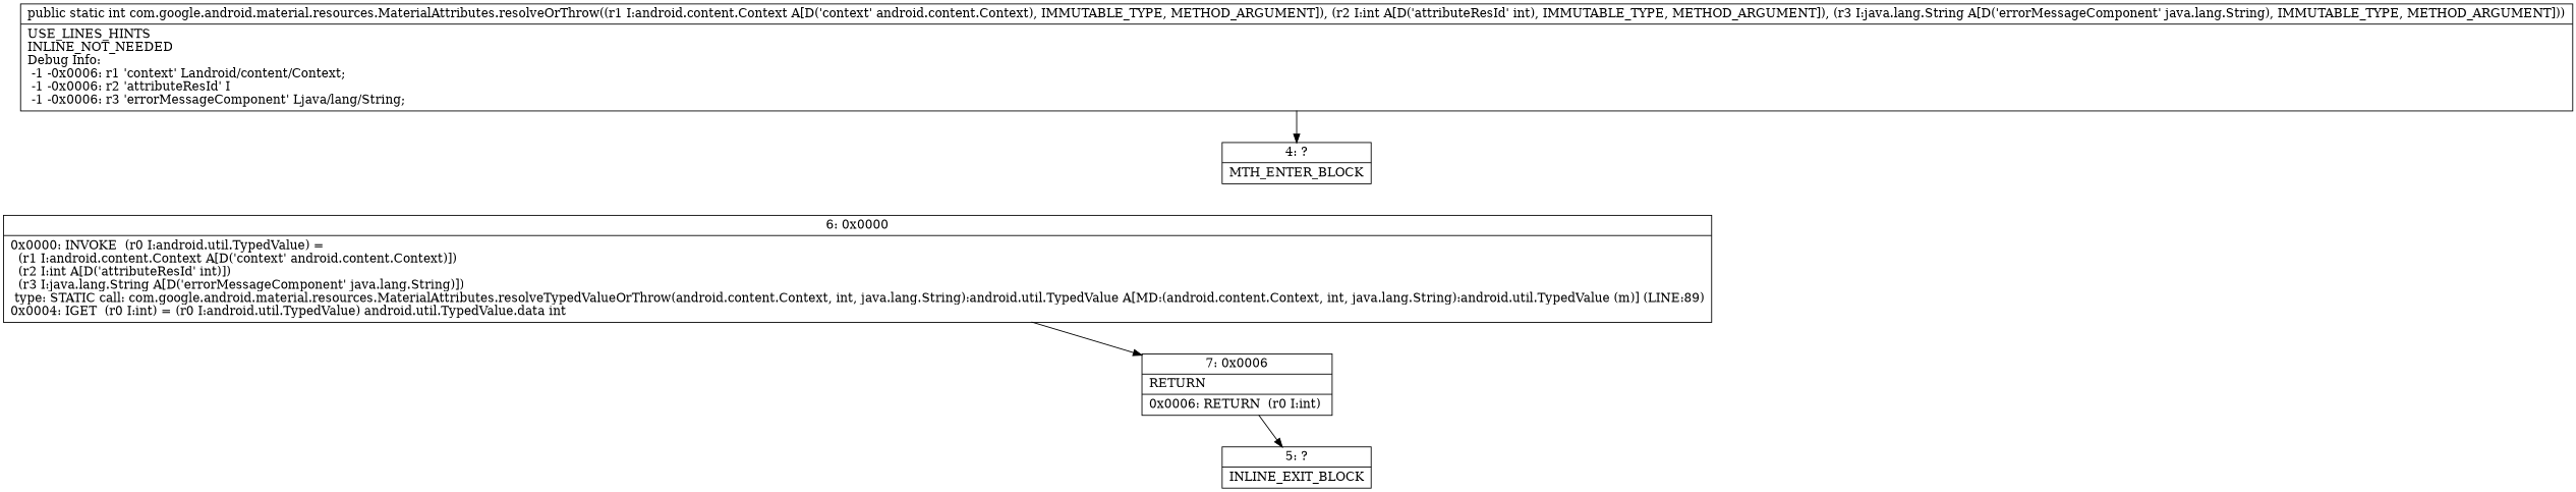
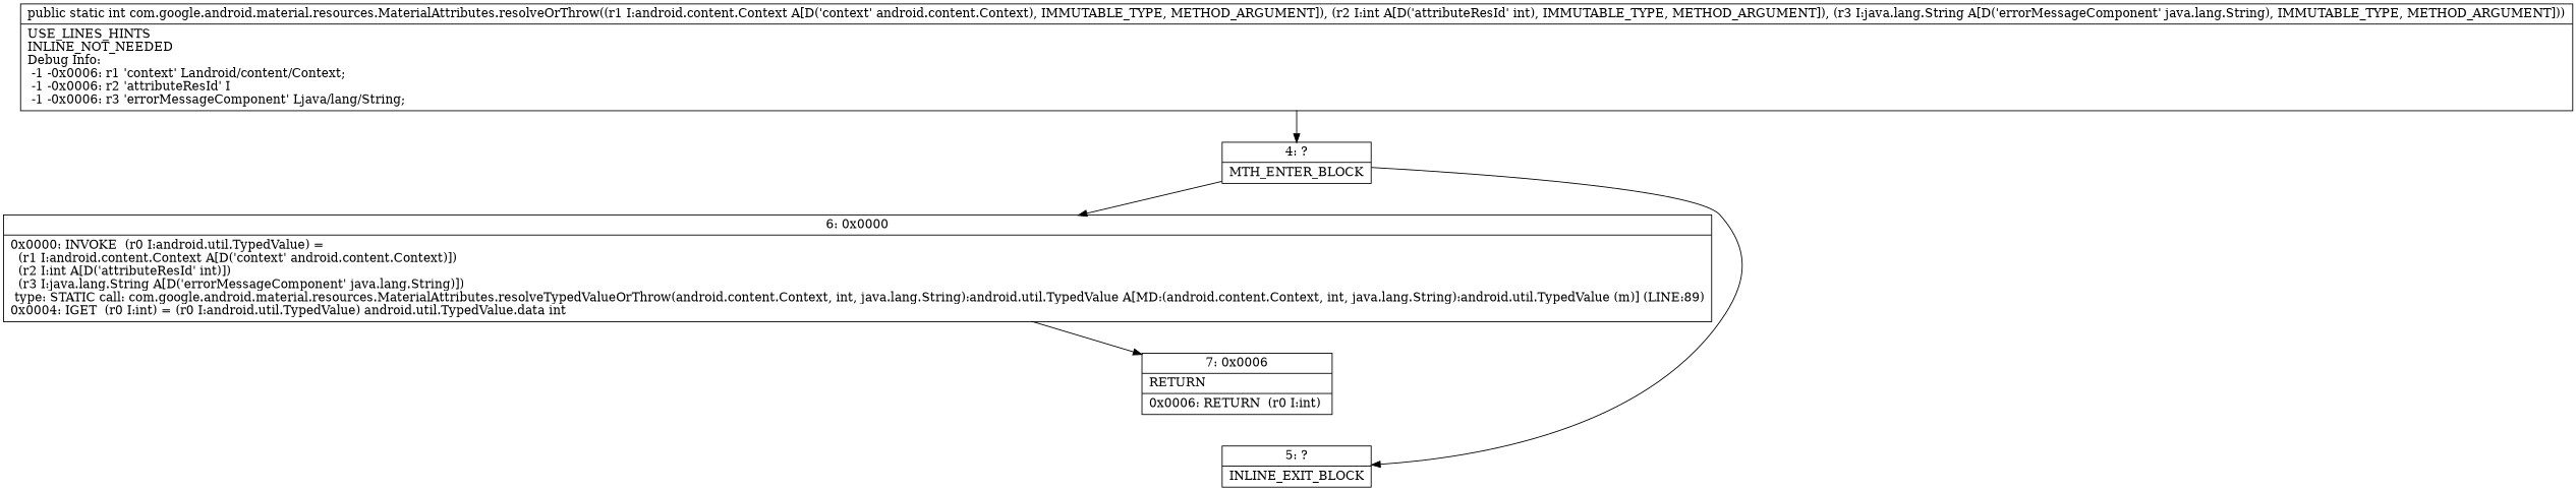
  digraph {
    node [shape=record]
    n1 [label="{4\:\ ?|MTH_ENTER_BLOCK\l}"]
    n2 [label="{6\:\ 0x0000|0x0000: INVOKE  (r0 I:android.util.TypedValue) = \l  (r1 I:android.content.Context A[D('context' android.content.Context)])\l  (r2 I:int A[D('attributeResId' int)])\l  (r3 I:java.lang.String A[D('errorMessageComponent' java.lang.String)])\l type: STATIC call: com.google.android.material.resources.MaterialAttributes.resolveTypedValueOrThrow(android.content.Context, int, java.lang.String):android.util.TypedValue A[MD:(android.content.Context, int, java.lang.String):android.util.TypedValue (m)] (LINE:89)\l0x0004: IGET  (r0 I:int) = (r0 I:android.util.TypedValue) android.util.TypedValue.data int \l}"]
    n3 [label="{7\:\ 0x0006|RETURN\l|0x0006: RETURN  (r0 I:int) \l}"]
    n4 [label="{5\:\ ?|INLINE_EXIT_BLOCK\l}"]
    n5 [label="{public static int com.google.android.material.resources.MaterialAttributes.resolveOrThrow((r1 I:android.content.Context A[D('context' android.content.Context), IMMUTABLE_TYPE, METHOD_ARGUMENT]), (r2 I:int A[D('attributeResId' int), IMMUTABLE_TYPE, METHOD_ARGUMENT]), (r3 I:java.lang.String A[D('errorMessageComponent' java.lang.String), IMMUTABLE_TYPE, METHOD_ARGUMENT]))  | USE_LINES_HINTS\lINLINE_NOT_NEEDED\lDebug Info:\l  \-1 \-0x0006: r1 'context' Landroid\/content\/Context;\l  \-1 \-0x0006: r2 'attributeResId' I\l  \-1 \-0x0006: r3 'errorMessageComponent' Ljava\/lang\/String;\l}"]
+   n1 -> n2
    n2 -> n3
-   n3 -> n4
+   n1 -> n4
    n5 -> n1
  }
